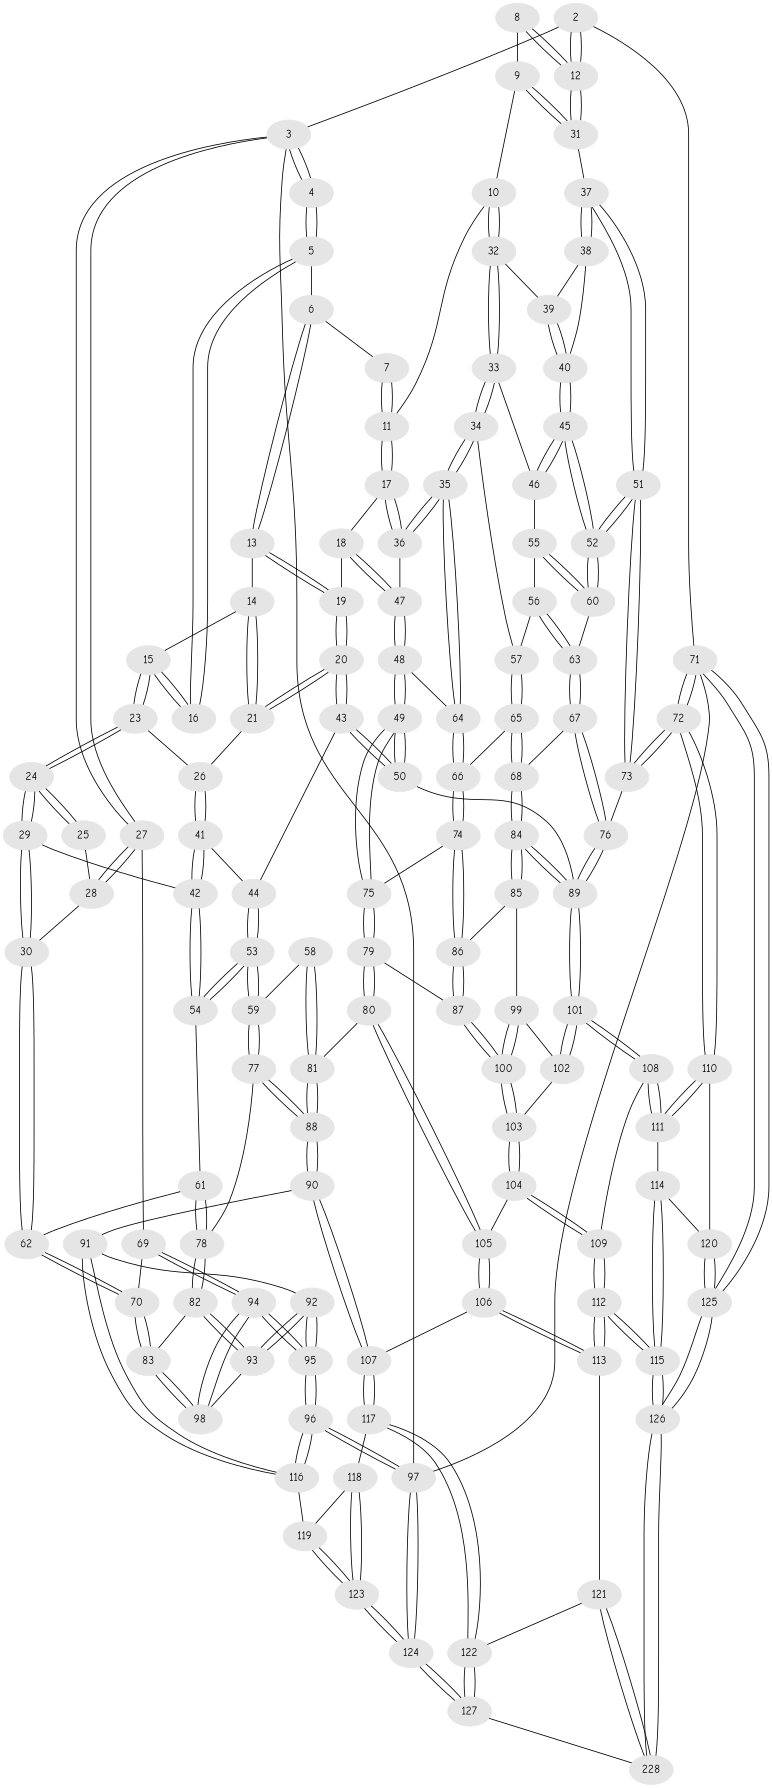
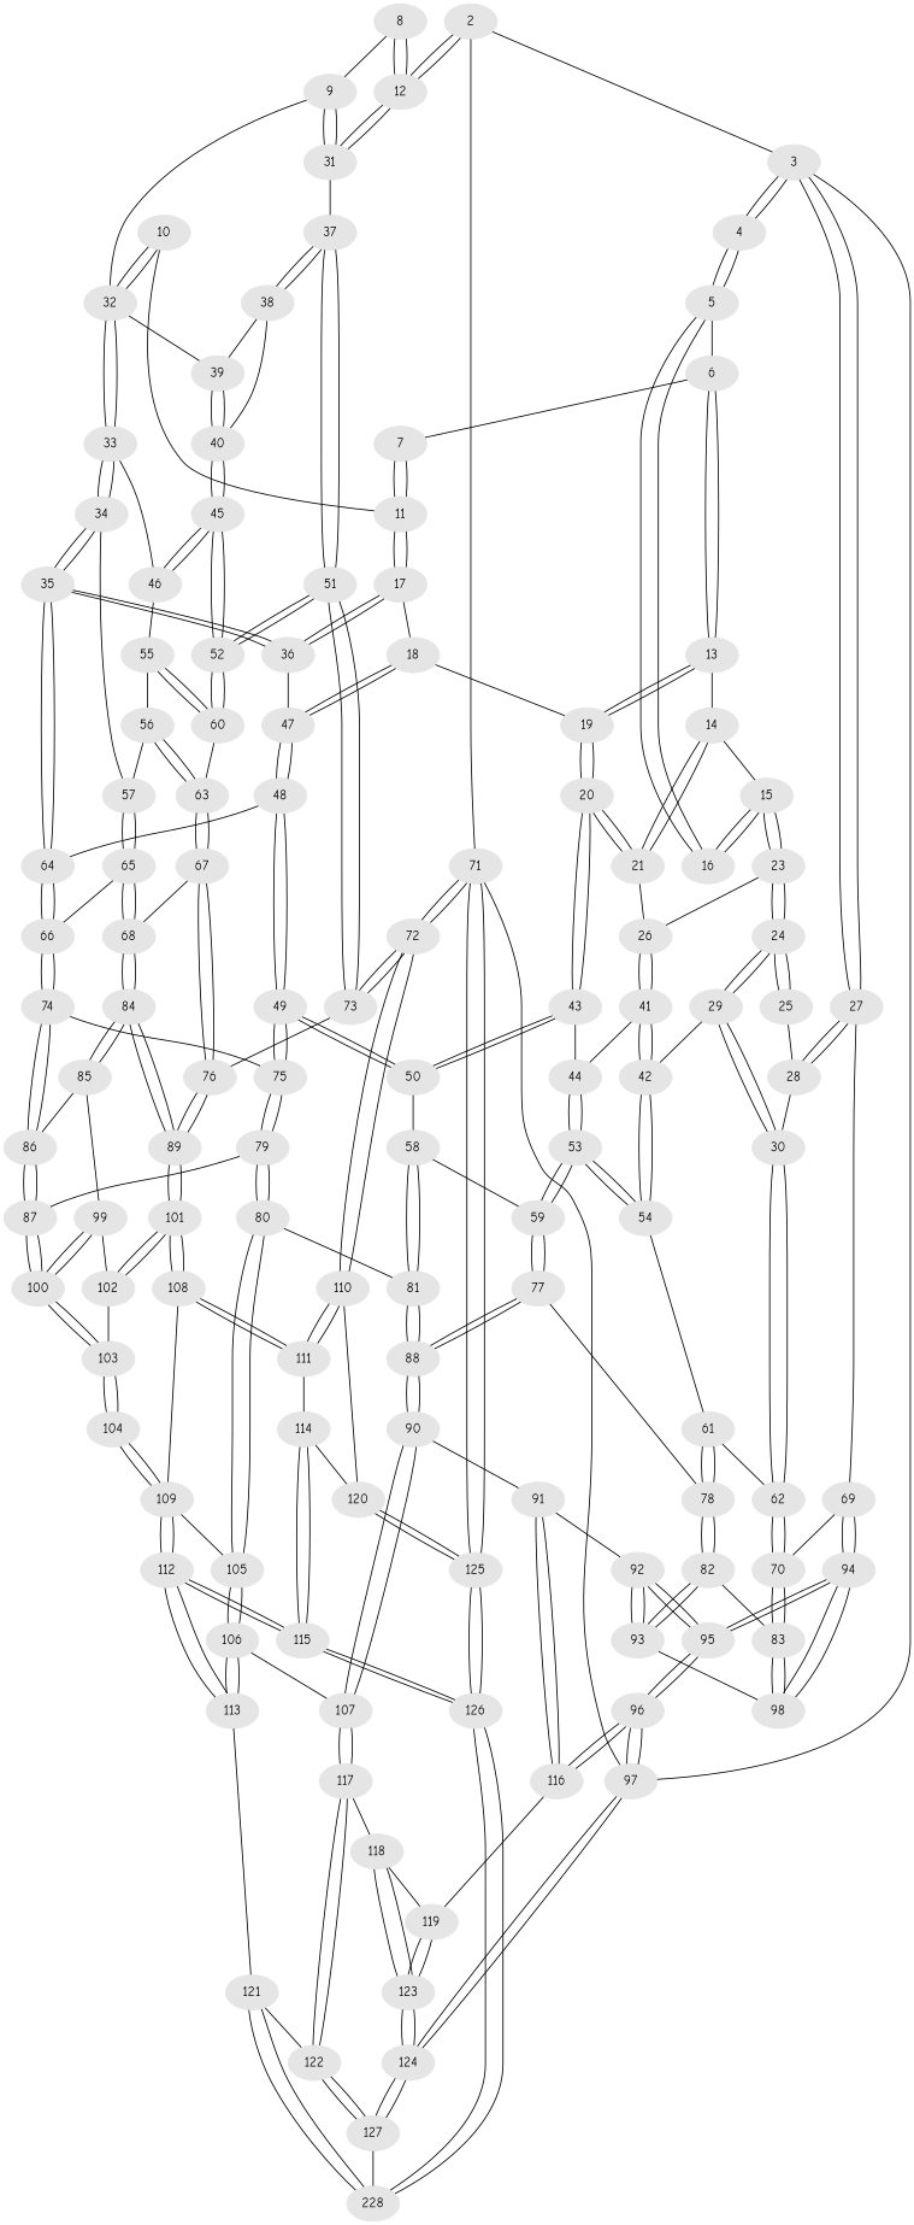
  graph {
    fontname="Comic Neue"
    node [color=gray90 fontname="Comic Neue" style=filled]
    edge [fontname="Comic Neue"]
    2
    3
    12
    71
    8
    9
    4
    27
    97
    31
    72
    125
    5
    28
    69
    124
    6
    16
    7
    13
    11
    14
    19
    17
    10
    32
    37
    33
    39
    18
    36
    15
    21
    20
    23
    26
    24
    47
    48
    43
    44
    50
    41
    25
    29
    30
    42
    70
    94
    62
    54
    38
    51
    34
    46
    40
    35
    57
    55
    64
    65
    66
    52
    73
    45
    53
    61
    58
    59
    60
    56
    49
    75
    79
    81
    76
    63
    77
    78
    67
    68
    88
    82
    83
    74
    84
    86
    89
    85
    98
    95
    110
    126
    111
    120
    87
    80
    101
    90
    93
    105
    100
    106
    99
    102
    103
    91
    107
    108
    92
    116
    117
    119
    96
    127
    104
    109
    112
    113
    121
    118
    122
    114
    115
    n125 [label=228]
    123
    2 -- 3
    2 -- 12
    2 -- 12
    2 -- 71
    3 -- 4
    3 -- 4
    3 -- 27
    3 -- 27
    3 -- 97
    12 -- 31
    12 -- 31
    71 -- 97
    71 -- 72
    71 -- 72
    71 -- 125
    71 -- 125
    8 -- 12
    8 -- 12
    8 -- 9
    9 -- 31
    9 -- 31
-   9 -- 10
+   9 -- 32
    4 -- 5
    4 -- 5
    27 -- 28
    27 -- 28
    27 -- 69
    97 -- 124
    97 -- 124
    31 -- 37
    72 -- 73
    72 -- 73
    72 -- 110
    72 -- 110
    125 -- 126
    125 -- 126
    5 -- 6
    5 -- 16
    5 -- 16
    28 -- 30
    69 -- 70
    69 -- 94
    69 -- 94
    124 -- 127
    124 -- 127
    6 -- 7
    6 -- 13
    6 -- 13
    7 -- 11
    7 -- 11
    13 -- 14
    13 -- 19
    13 -- 19
    11 -- 17
    11 -- 17
    14 -- 15
    14 -- 21
    14 -- 21
    19 -- 20
    19 -- 20
    17 -- 18
    17 -- 36
    17 -- 36
    10 -- 11
    10 -- 32
    10 -- 32
    32 -- 33
    32 -- 33
    32 -- 39
    37 -- 38
    37 -- 38
    37 -- 51
    37 -- 51
    33 -- 34
    33 -- 34
    33 -- 46
    39 -- 40
    39 -- 40
    18 -- 19
    18 -- 47
    18 -- 47
    36 -- 47
    15 -- 16
    15 -- 16
    15 -- 23
    15 -- 23
    21 -- 26
    20 -- 21
    20 -- 21
    20 -- 43
    20 -- 43
    23 -- 26
    23 -- 24
    23 -- 24
    26 -- 41
    26 -- 41
    24 -- 25
    24 -- 25
    24 -- 29
    24 -- 29
    47 -- 48
    47 -- 48
    48 -- 64
    48 -- 49
    48 -- 49
    43 -- 44
    43 -- 50
    43 -- 50
    44 -- 53
    44 -- 53
-   50 -- 89
+   50 -- 58
    41 -- 44
    41 -- 42
    41 -- 42
    25 -- 28
    29 -- 30
    29 -- 30
    29 -- 42
    30 -- 62
    30 -- 62
    42 -- 54
    42 -- 54
    70 -- 83
    70 -- 83
    94 -- 98
    94 -- 98
    94 -- 95
    94 -- 95
    62 -- 70
    62 -- 70
    54 -- 61
    38 -- 39
    38 -- 40
    51 -- 52
    51 -- 52
    51 -- 73
    51 -- 73
    34 -- 35
    34 -- 35
    34 -- 57
    46 -- 55
    40 -- 45
    40 -- 45
    35 -- 36
    35 -- 36
    35 -- 64
    35 -- 64
    57 -- 65
    57 -- 65
    55 -- 60
    55 -- 60
    55 -- 56
    64 -- 66
    64 -- 66
    65 -- 66
    65 -- 68
    65 -- 68
    66 -- 74
    66 -- 74
    52 -- 60
    52 -- 60
    73 -- 76
    45 -- 46
    45 -- 46
    45 -- 52
    45 -- 52
    53 -- 54
    53 -- 54
    53 -- 59
    53 -- 59
    61 -- 62
    61 -- 78
    61 -- 78
    58 -- 59
    58 -- 81
    58 -- 81
    59 -- 77
    59 -- 77
    60 -- 63
    56 -- 57
    56 -- 63
    56 -- 63
    49 -- 50
    49 -- 50
    49 -- 75
    49 -- 75
    75 -- 79
    75 -- 79
    79 -- 87
    79 -- 80
    79 -- 80
    81 -- 88
    81 -- 88
    76 -- 89
    76 -- 89
    63 -- 67
    63 -- 67
    77 -- 78
    77 -- 88
    77 -- 88
    78 -- 82
    78 -- 82
    67 -- 76
    67 -- 76
    67 -- 68
    68 -- 84
    68 -- 84
    88 -- 90
    88 -- 90
    82 -- 83
    82 -- 93
    82 -- 93
    83 -- 98
    83 -- 98
    74 -- 75
    74 -- 86
    74 -- 86
    84 -- 89
    84 -- 89
    84 -- 85
    84 -- 85
    86 -- 87
    86 -- 87
    89 -- 101
    89 -- 101
    85 -- 86
    85 -- 99
    95 -- 96
    95 -- 96
    110 -- 111
    110 -- 111
    110 -- 120
    126 -- n125
    126 -- n125
    111 -- 114
    120 -- 125
    120 -- 125
    87 -- 100
    87 -- 100
    80 -- 81
    80 -- 105
    80 -- 105
    101 -- 102
    101 -- 102
    101 -- 108
    101 -- 108
    90 -- 91
    90 -- 107
    90 -- 107
    93 -- 98
    105 -- 106
    105 -- 106
    100 -- 103
    100 -- 103
    106 -- 107
    106 -- 113
    106 -- 113
    99 -- 100
    99 -- 100
    99 -- 102
    102 -- 103
    103 -- 104
    103 -- 104
    91 -- 92
    91 -- 116
    91 -- 116
    107 -- 117
    107 -- 117
    108 -- 111
    108 -- 111
    108 -- 109
    92 -- 95
    92 -- 95
    92 -- 93
    92 -- 93
    116 -- 119
    117 -- 118
    117 -- 122
    117 -- 122
    119 -- 123
    119 -- 123
    96 -- 97
    96 -- 97
    96 -- 116
    96 -- 116
    127 -- n125
-   104 -- 105
+   109 -- 105
    104 -- 109
    104 -- 109
    109 -- 112
    109 -- 112
    112 -- 113
    112 -- 113
    112 -- 115
    112 -- 115
    113 -- 121
    121 -- 122
    121 -- n125
    121 -- n125
    118 -- 119
    118 -- 123
    118 -- 123
    122 -- 127
    122 -- 127
    114 -- 120
    114 -- 115
    114 -- 115
    115 -- 126
    115 -- 126
    123 -- 124
    123 -- 124
  }
